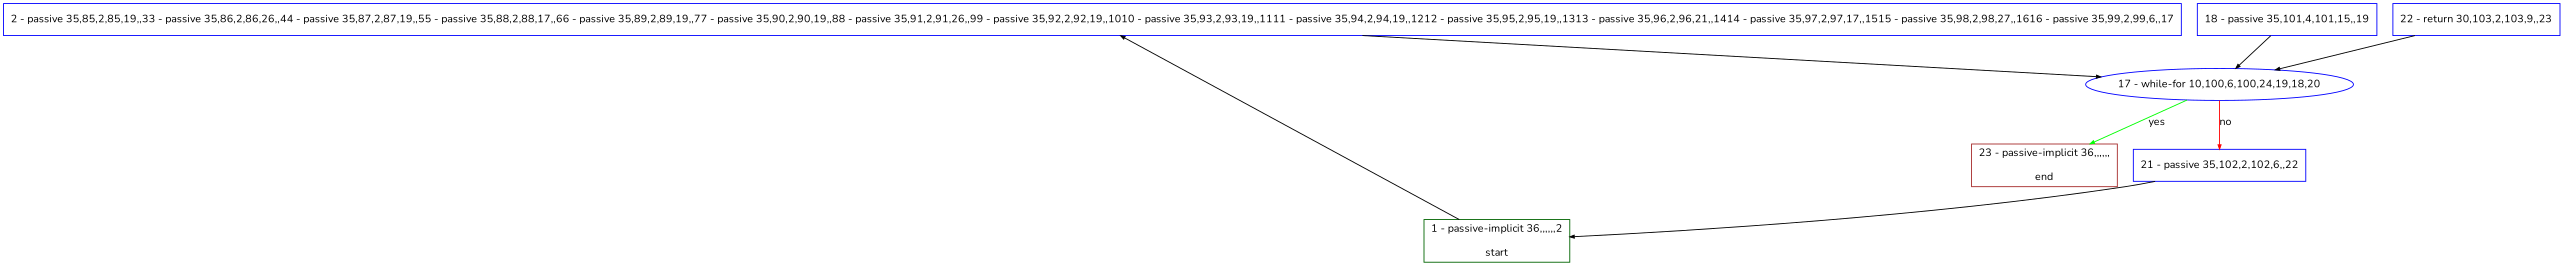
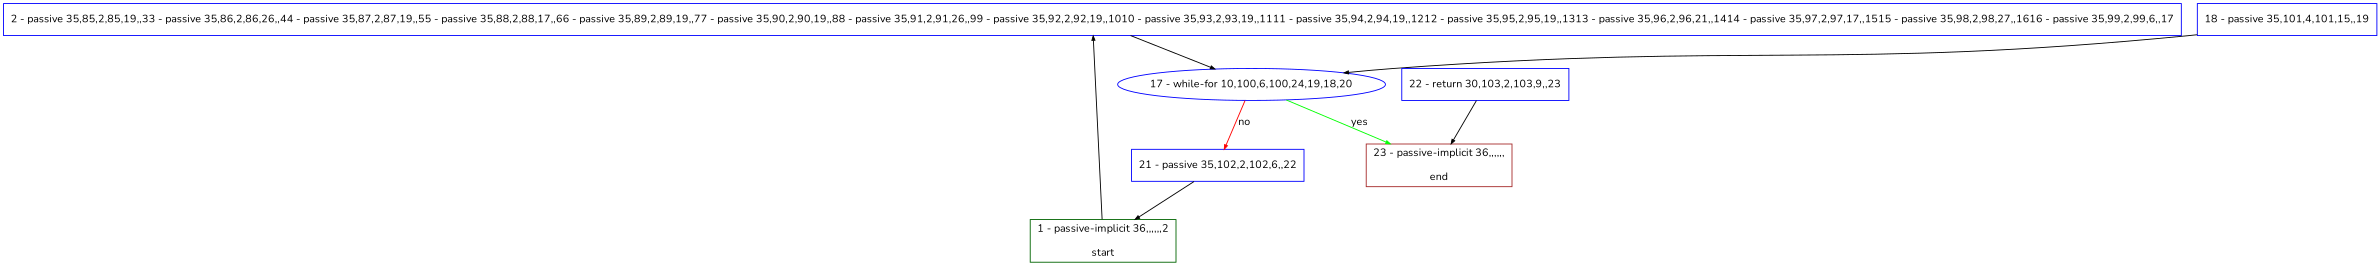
  digraph {
    bgcolor=white
    compound=true
    fillcolor="#FFFFCC"
    fontname=Nunito
    fontsize=12
    pack=true
    packmode=clust
    style="rounded,filled"
    node [color="#0000ff" compound=true fillcolor="#ffffff" fixedsize=false fontname=Nunito fontsize=12 node_initialized=no shape=box style=filled]
    edge [arrowhead=normal arrowsize=0.5 arrowtail=none color="#000000" compound=true dir=forward fontcolor=black fontname=Nunito fontsize=12]
    n1 [label="2 - passive 35,85,2,85,19,,33 - passive 35,86,2,86,26,,44 - passive 35,87,2,87,19,,55 - passive 35,88,2,88,17,,66 - passive 35,89,2,89,19,,77 - passive 35,90,2,90,19,,88 - passive 35,91,2,91,26,,99 - passive 35,92,2,92,19,,1010 - passive 35,93,2,93,19,,1111 - passive 35,94,2,94,19,,1212 - passive 35,95,2,95,19,,1313 - passive 35,96,2,96,21,,1414 - passive 35,97,2,97,17,,1515 - passive 35,98,2,98,27,,1616 - passive 35,99,2,99,6,,17"]
    n2 [label="17 - while-for 10,100,6,100,24,19,18,20" shape=oval]
    n3 [label="21 - passive 35,102,2,102,6,,22"]
    n4 [color="#a52a2a" label="23 - passive-implicit 36,,,,,,\n\nend"]
    n5 [color="#006400" label="1 - passive-implicit 36,,,,,,2\n\nstart"]
    n6 [label="18 - passive 35,101,4,101,15,,19"]
    n7 [label="22 - return 30,103,2,103,9,,23"]
    n1 -> n2
    n2 -> n3 [color="#ff0000" label=no]
    n2 -> n4 [color="#00ff00" label=yes]
    n3 -> n5
    n5 -> n1
    n6 -> n2
-   n7 -> n2
+   n7 -> n4
  }
